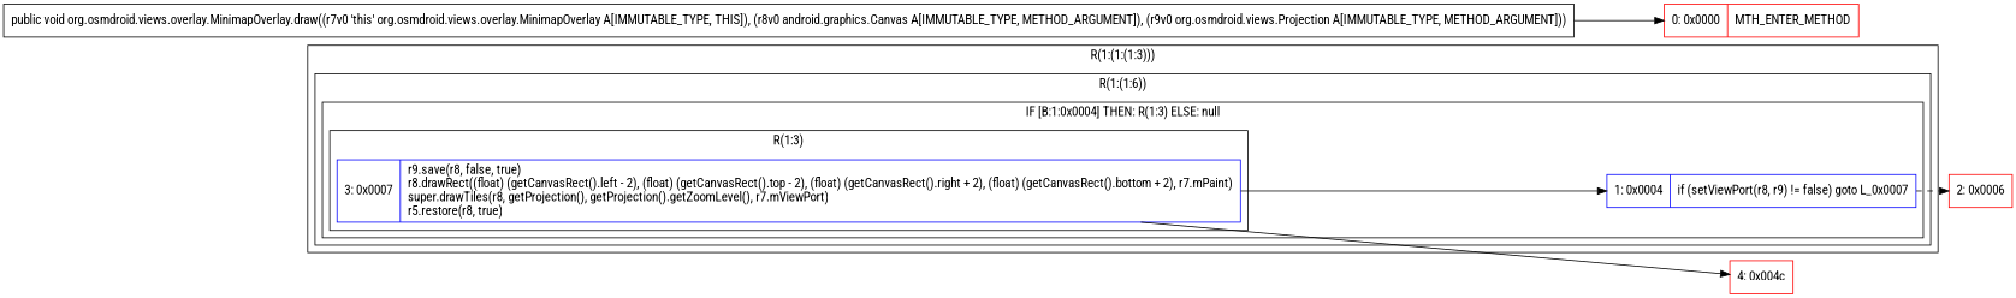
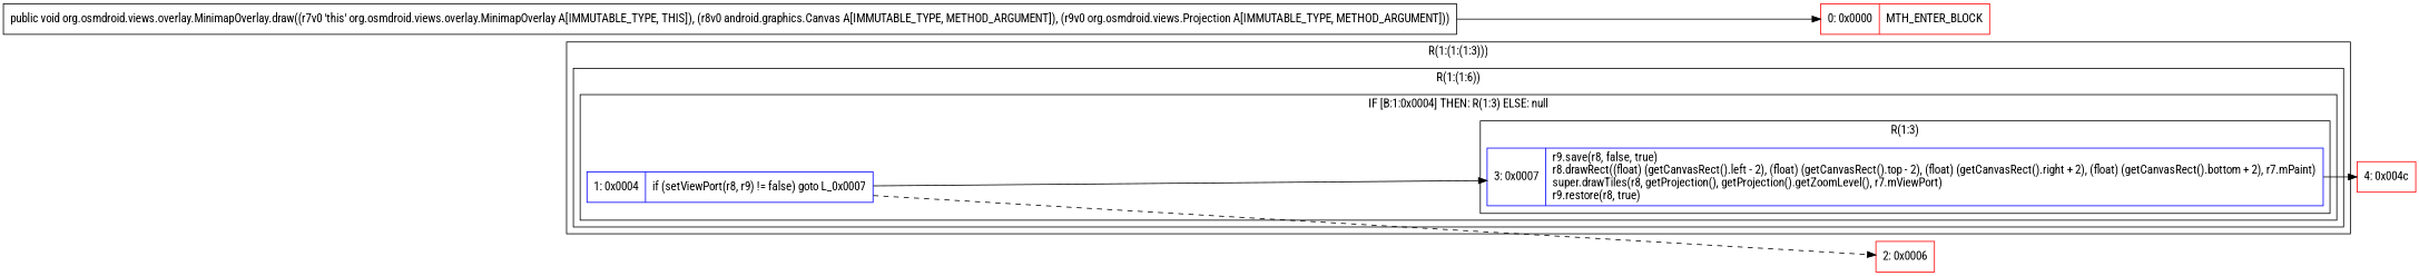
  digraph {
    fontname="Roboto Condensed"
    rankdir=LR
    node [color=red fontname="Roboto Condensed" shape=record]
    edge [fontname="Roboto Condensed"]
-   n1 [color=blue label="{3\:\ 0x0007|r9.save(r8, false, true)\lr8.drawRect((float) (getCanvasRect().left \- 2), (float) (getCanvasRect().top \- 2), (float) (getCanvasRect().right + 2), (float) (getCanvasRect().bottom + 2), r7.mPaint)\lsuper.drawTiles(r8, getProjection(), getProjection().getZoomLevel(), r7.mViewPort)\lr5.restore(r8, true)\l}"]
+   n1 [color=blue label="{3\:\ 0x0007|r9.save(r8, false, true)\lr8.drawRect((float) (getCanvasRect().left \- 2), (float) (getCanvasRect().top \- 2), (float) (getCanvasRect().right + 2), (float) (getCanvasRect().bottom + 2), r7.mPaint)\lsuper.drawTiles(r8, getProjection(), getProjection().getZoomLevel(), r7.mViewPort)\lr9.restore(r8, true)\l}"]
    n2 [color=blue label="{1\:\ 0x0004|if (setViewPort(r8, r9) != false) goto L_0x0007\l}"]
    n3 [label="{4\:\ 0x004c}"]
    n4 [label="{2\:\ 0x0006}"]
-   n5 [label="{0\:\ 0x0000|MTH_ENTER_METHOD\l}"]
+   n5 [label="{0\:\ 0x0000|MTH_ENTER_BLOCK\l}"]
    n6 [label="{public void org.osmdroid.views.overlay.MinimapOverlay.draw((r7v0 'this' org.osmdroid.views.overlay.MinimapOverlay A[IMMUTABLE_TYPE, THIS]), (r8v0 android.graphics.Canvas A[IMMUTABLE_TYPE, METHOD_ARGUMENT]), (r9v0 org.osmdroid.views.Projection A[IMMUTABLE_TYPE, METHOD_ARGUMENT])) }" color=""]
    subgraph cluster_1 {
      label="R(1:(1:(1:3)))"
      subgraph cluster_2 {
        label="R(1:(1:6))"
        subgraph cluster_3 {
          label="IF [B:1:0x0004] THEN: R(1:3) ELSE: null"
          n2
          subgraph cluster_4 {
            label="R(1:3)"
            n1
          }
        }
      }
    }
    n1 -> n3
-   n1 -> n2
+   n2 -> n1
    n2 -> n4 [style=dashed]
    n6 -> n5
  }
